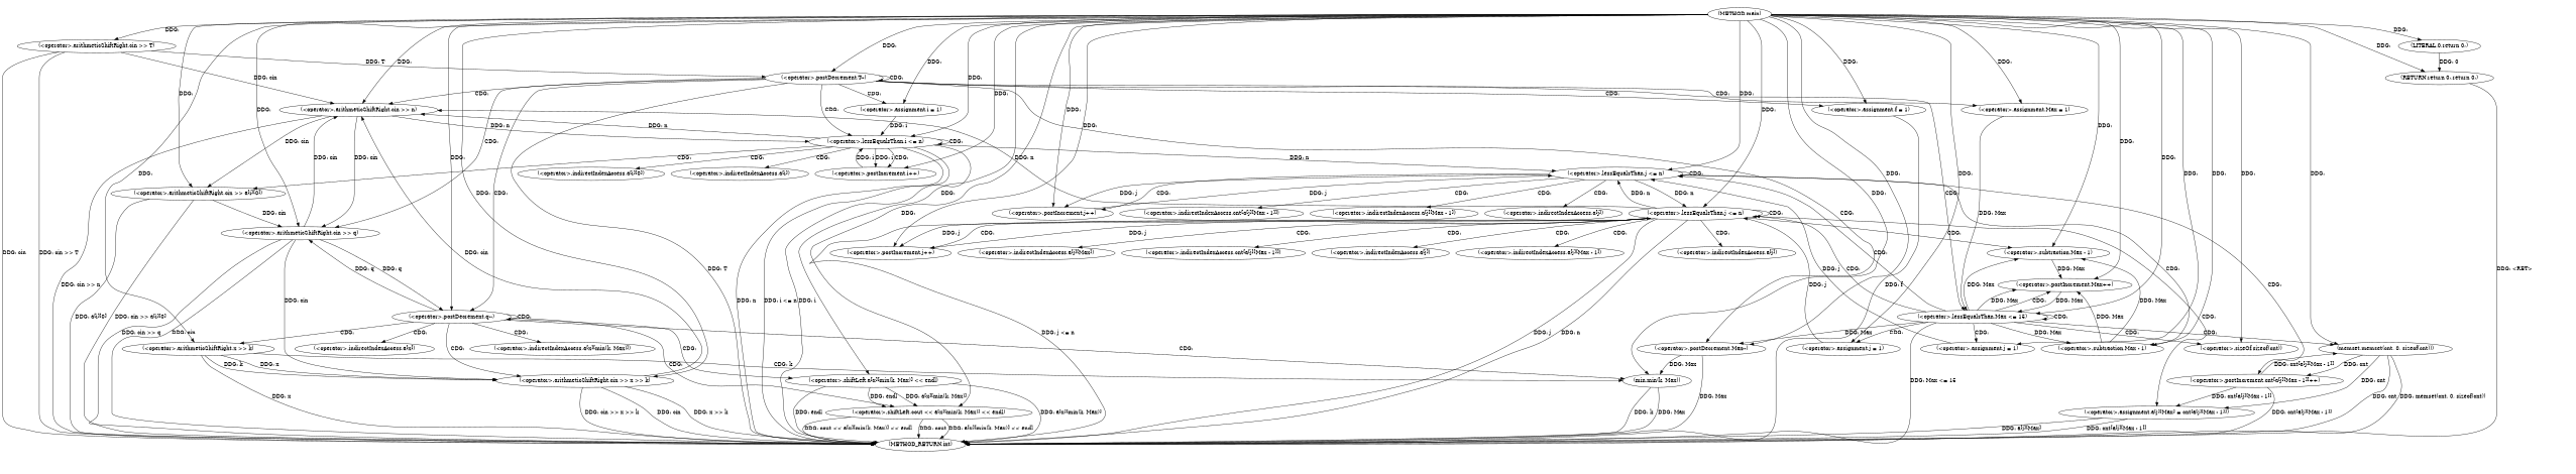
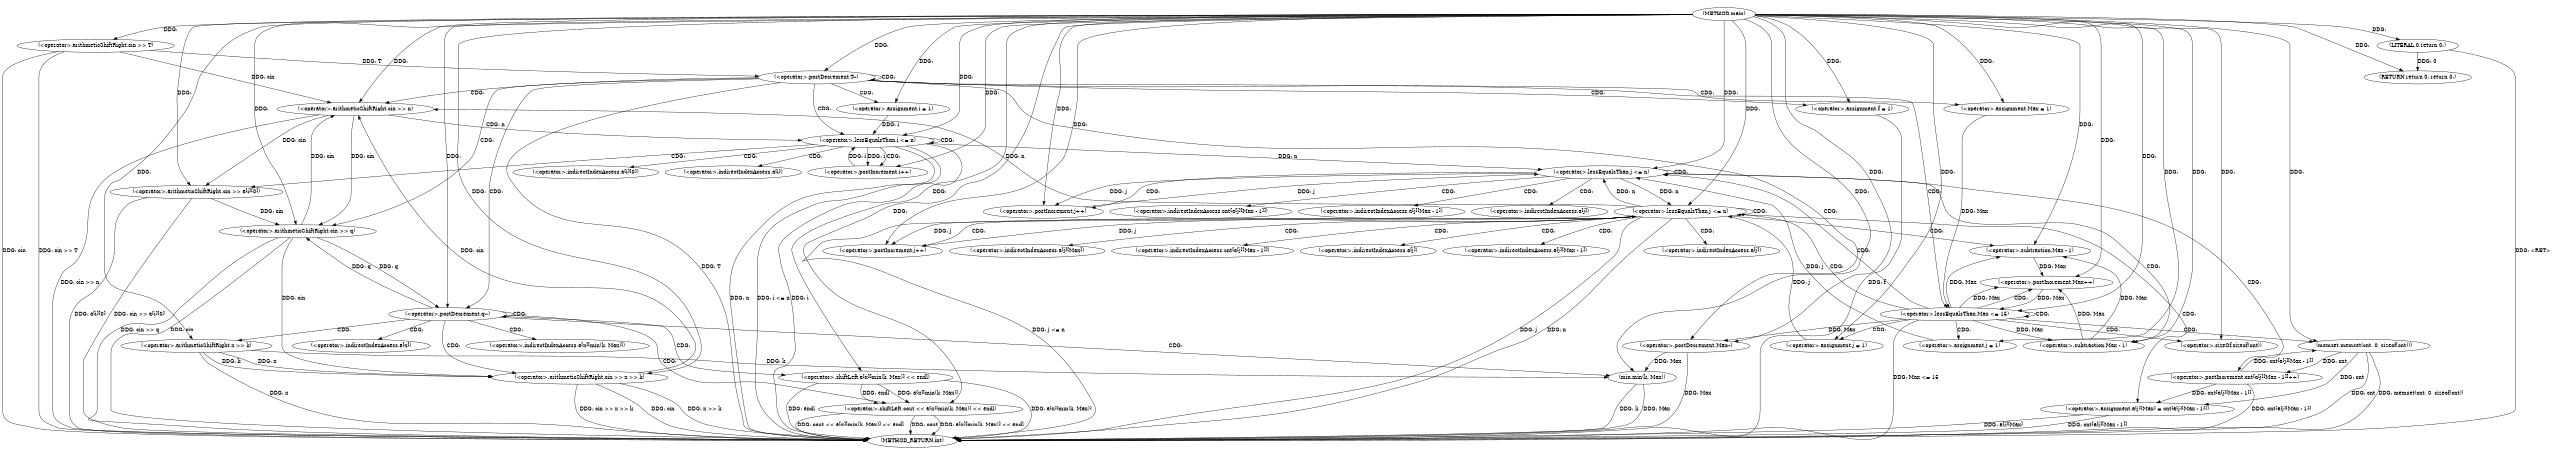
  digraph {
    n1 [label="(METHOD,main)"]
    n2 [label="(<operator>.arithmeticShiftRight,cin >> T)"]
    n3 [label="(RETURN,return 0;,return 0;)"]
    n4 [label="(<operator>.postDecrement,T--)"]
    n5 [label="(LITERAL,0,return 0;)"]
    n6 [label="(<operator>.arithmeticShiftRight,cin >> n)"]
    n7 [label="(<operator>.assignment,f = 1)"]
    n8 [label="(<operator>.postDecrement,Max--)"]
    n9 [label="(<operator>.arithmeticShiftRight,cin >> q)"]
    n10 [label="(<operator>.assignment,i = 1)"]
    n11 [label="(<operator>.lessEqualsThan,i <= n)"]
    n12 [label="(<operator>.postIncrement,i++)"]
    n13 [label="(<operator>.arithmeticShiftRight,cin >> a[i][0])"]
    n14 [label="(<operator>.assignment,Max = 1)"]
    n15 [label="(<operator>.lessEqualsThan,Max <= 15)"]
    n16 [label="(<operator>.postIncrement,Max++)"]
    n17 [label="(<operator>.postDecrement,q--)"]
    n18 [label="(memset,memset(cnt, 0, sizeof(cnt)))"]
    n19 [label="(<operator>.arithmeticShiftRight,cin >> x >> k)"]
    n20 [label="(<operator>.shiftLeft,cout << a[x][min(k, Max)] << endl)"]
    n21 [label="(<operator>.assignment,j = 1)"]
    n22 [label="(<operator>.lessEqualsThan,j <= n)"]
    n23 [label="(<operator>.postIncrement,j++)"]
    n24 [label="(<operator>.assignment,j = 1)"]
    n25 [label="(<operator>.lessEqualsThan,j <= n)"]
    n26 [label="(<operator>.postIncrement,j++)"]
    n27 [label="(<operator>.sizeOf,sizeof(cnt))"]
    n28 [label="(<operator>.arithmeticShiftRight,x >> k)"]
    n29 [label="(<operator>.shiftLeft,a[x][min(k, Max)] << endl)"]
    n30 [label="(min,min(k, Max))"]
    n31 [label="(<operator>.subtraction,Max - 1)"]
    n32 [label="(<operator>.subtraction,Max - 1)"]
    n33 [label="(METHOD_RETURN,int)"]
    n34 [label="(<operator>.indirectIndexAccess,a[i][0])"]
    n35 [label="(<operator>.indirectIndexAccess,a[i])"]
    n36 [label="(<operator>.indirectIndexAccess,a[x][min(k, Max)])"]
    n37 [label="(<operator>.indirectIndexAccess,a[x])"]
    n38 [label="(<operator>.postIncrement,cnt[a[j][Max - 1]]++)"]
    n39 [label="(<operator>.assignment,a[j][Max] = cnt[a[j][Max - 1]])"]
    n40 [label="(<operator>.indirectIndexAccess,cnt[a[j][Max - 1]])"]
    n41 [label="(<operator>.indirectIndexAccess,a[j][Max - 1])"]
    n42 [label="(<operator>.indirectIndexAccess,a[j])"]
    n43 [label="(<operator>.indirectIndexAccess,a[j][Max])"]
    n44 [label="(<operator>.indirectIndexAccess,cnt[a[j][Max - 1]])"]
    n45 [label="(<operator>.indirectIndexAccess,a[j])"]
    n46 [label="(<operator>.indirectIndexAccess,a[j][Max - 1])"]
    n47 [label="(<operator>.indirectIndexAccess,a[j])"]
    n1 -> n2 [label="DDG: "]
    n1 -> n3 [label="DDG: "]
    n1 -> n4 [label="DDG: "]
    n1 -> n5 [label="DDG: "]
    n1 -> n6 [label="DDG: "]
    n1 -> n7 [label="DDG: "]
    n1 -> n8 [label="DDG: "]
    n1 -> n9 [label="DDG: "]
    n1 -> n10 [label="DDG: "]
    n1 -> n11 [label="DDG: "]
    n1 -> n12 [label="DDG: "]
    n1 -> n13 [label="DDG: "]
    n1 -> n14 [label="DDG: "]
    n1 -> n15 [label="DDG: "]
    n1 -> n16 [label="DDG: "]
    n1 -> n17 [label="DDG: "]
    n1 -> n18 [label="DDG: "]
    n1 -> n19 [label="DDG: "]
    n1 -> n20 [label="DDG: "]
    n1 -> n21 [label="DDG: "]
    n1 -> n22 [label="DDG: "]
    n1 -> n23 [label="DDG: "]
    n1 -> n24 [label="DDG: "]
    n1 -> n25 [label="DDG: "]
    n1 -> n26 [label="DDG: "]
    n1 -> n27 [label="DDG: "]
    n1 -> n28 [label="DDG: "]
    n1 -> n29 [label="DDG: "]
    n1 -> n30 [label="DDG: "]
    n1 -> n31 [label="DDG: "]
    n1 -> n32 [label="DDG: "]
    n2 -> n4 [label="DDG: T"]
    n2 -> n6 [label="DDG: cin"]
    n2 -> n33 [label="DDG: cin"]
    n2 -> n33 [label="DDG: cin >> T"]
-   n3 -> n33 [label="DDG: <RET>"]
+   n5 -> n33 [label="DDG: <RET>"]
    n4 -> n4 [label="CDG: "]
    n4 -> n6 [label="CDG: "]
    n4 -> n7 [label="CDG: "]
    n4 -> n8 [label="CDG: "]
    n4 -> n9 [label="CDG: "]
    n4 -> n10 [label="CDG: "]
    n4 -> n11 [label="CDG: "]
    n4 -> n14 [label="CDG: "]
    n4 -> n15 [label="CDG: "]
    n4 -> n17 [label="CDG: "]
    n4 -> n33 [label="DDG: T"]
    n5 -> n3 [label="DDG: 0"]
    n6 -> n9 [label="DDG: cin"]
-   n6 -> n11 [label="DDG: n"]
+   n6 -> n11 [label="CDG: n"]
    n6 -> n13 [label="DDG: cin"]
    n6 -> n33 [label="DDG: cin >> n"]
    n7 -> n33 [label="DDG: f"]
    n8 -> n30 [label="DDG: Max"]
    n8 -> n33 [label="DDG: Max"]
    n9 -> n6 [label="DDG: cin"]
    n9 -> n17 [label="DDG: q"]
    n9 -> n19 [label="DDG: cin"]
    n9 -> n33 [label="DDG: cin"]
    n9 -> n33 [label="DDG: cin >> q"]
    n10 -> n11 [label="DDG: i"]
-   n11 -> n6 [label="DDG: n"]
    n11 -> n11 [label="CDG: "]
    n11 -> n12 [label="DDG: i"]
    n11 -> n12 [label="CDG: "]
    n11 -> n13 [label="CDG: "]
    n11 -> n22 [label="DDG: n"]
    n11 -> n33 [label="DDG: i"]
    n11 -> n33 [label="DDG: n"]
    n11 -> n33 [label="DDG: i <= n"]
    n11 -> n34 [label="CDG: "]
    n11 -> n35 [label="CDG: "]
    n12 -> n11 [label="DDG: i"]
    n13 -> n9 [label="DDG: cin"]
    n13 -> n33 [label="DDG: a[i][0]"]
    n13 -> n33 [label="DDG: cin >> a[i][0]"]
    n14 -> n15 [label="DDG: Max"]
    n15 -> n8 [label="DDG: Max"]
    n15 -> n15 [label="CDG: "]
    n15 -> n16 [label="DDG: Max"]
    n15 -> n16 [label="CDG: "]
    n15 -> n18 [label="CDG: "]
    n15 -> n21 [label="CDG: "]
    n15 -> n22 [label="CDG: "]
    n15 -> n24 [label="CDG: "]
    n15 -> n25 [label="CDG: "]
    n15 -> n27 [label="CDG: "]
    n15 -> n31 [label="DDG: Max"]
    n15 -> n32 [label="DDG: Max"]
    n15 -> n33 [label="DDG: Max <= 15"]
    n16 -> n15 [label="DDG: Max"]
    n17 -> n9 [label="DDG: q"]
    n17 -> n17 [label="CDG: "]
    n17 -> n19 [label="CDG: "]
    n17 -> n20 [label="CDG: "]
    n17 -> n28 [label="CDG: "]
    n17 -> n29 [label="CDG: "]
    n17 -> n30 [label="CDG: "]
    n17 -> n36 [label="CDG: "]
    n17 -> n37 [label="CDG: "]
    n18 -> n33 [label="DDG: cnt"]
    n18 -> n33 [label="DDG: memset(cnt, 0, sizeof(cnt))"]
    n18 -> n38 [label="DDG: cnt"]
    n18 -> n39 [label="DDG: cnt"]
    n19 -> n6 [label="DDG: cin"]
    n19 -> n33 [label="DDG: cin"]
    n19 -> n33 [label="DDG: x >> k"]
    n19 -> n33 [label="DDG: cin >> x >> k"]
    n20 -> n33 [label="DDG: a[x][min(k, Max)] << endl"]
    n20 -> n33 [label="DDG: cout << a[x][min(k, Max)] << endl"]
    n20 -> n33 [label="DDG: cout"]
    n21 -> n22 [label="DDG: j"]
    n22 -> n22 [label="CDG: "]
    n22 -> n23 [label="DDG: j"]
    n22 -> n23 [label="CDG: "]
    n22 -> n25 [label="DDG: n"]
    n22 -> n31 [label="CDG: "]
    n22 -> n38 [label="CDG: "]
    n22 -> n40 [label="CDG: "]
    n22 -> n41 [label="CDG: "]
    n22 -> n42 [label="CDG: "]
    n23 -> n22 [label="DDG: j"]
    n24 -> n25 [label="DDG: j"]
    n25 -> n6 [label="DDG: n"]
    n25 -> n22 [label="DDG: n"]
    n25 -> n25 [label="CDG: "]
    n25 -> n26 [label="DDG: j"]
    n25 -> n26 [label="CDG: "]
    n25 -> n32 [label="CDG: "]
    n25 -> n33 [label="DDG: j"]
    n25 -> n33 [label="DDG: n"]
    n25 -> n33 [label="DDG: j <= n"]
    n25 -> n39 [label="CDG: "]
    n25 -> n43 [label="CDG: "]
    n25 -> n44 [label="CDG: "]
    n25 -> n45 [label="CDG: "]
    n25 -> n46 [label="CDG: "]
    n25 -> n47 [label="CDG: "]
    n26 -> n25 [label="DDG: j"]
    n28 -> n19 [label="DDG: x"]
    n28 -> n19 [label="DDG: k"]
-   n28 -> n30 [label="CDG: k"]
+   n28 -> n30 [label="DDG: k"]
    n28 -> n33 [label="DDG: x"]
    n29 -> n20 [label="DDG: endl"]
    n29 -> n20 [label="DDG: a[x][min(k, Max)]"]
    n29 -> n33 [label="DDG: a[x][min(k, Max)]"]
    n29 -> n33 [label="DDG: endl"]
    n30 -> n33 [label="DDG: k"]
    n30 -> n33 [label="DDG: Max"]
    n31 -> n16 [label="DDG: Max"]
    n31 -> n32 [label="DDG: Max"]
    n32 -> n16 [label="DDG: Max"]
    n38 -> n18 [label="DDG: cnt[a[j][Max - 1]]"]
    n38 -> n33 [label="DDG: cnt[a[j][Max - 1]]"]
    n38 -> n39 [label="DDG: cnt[a[j][Max - 1]]"]
    n39 -> n33 [label="DDG: a[j][Max]"]
    n39 -> n33 [label="DDG: cnt[a[j][Max - 1]]"]
  }
